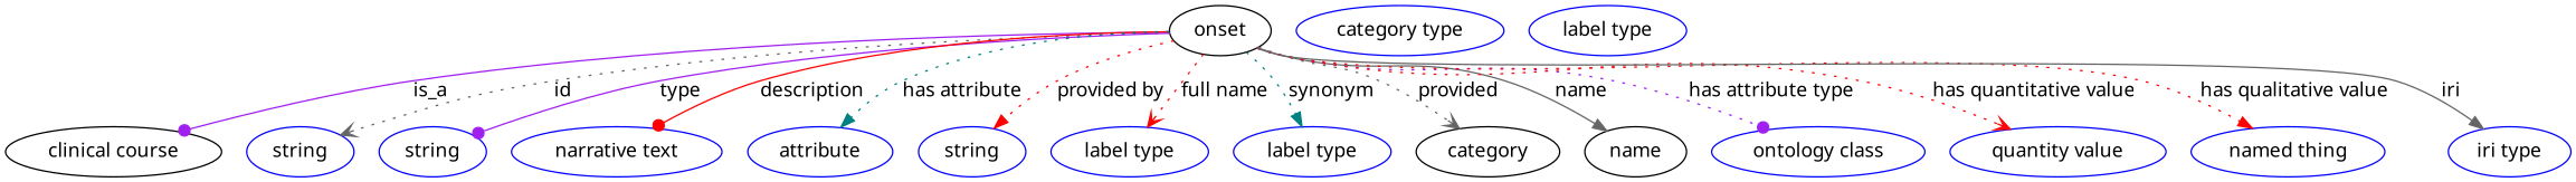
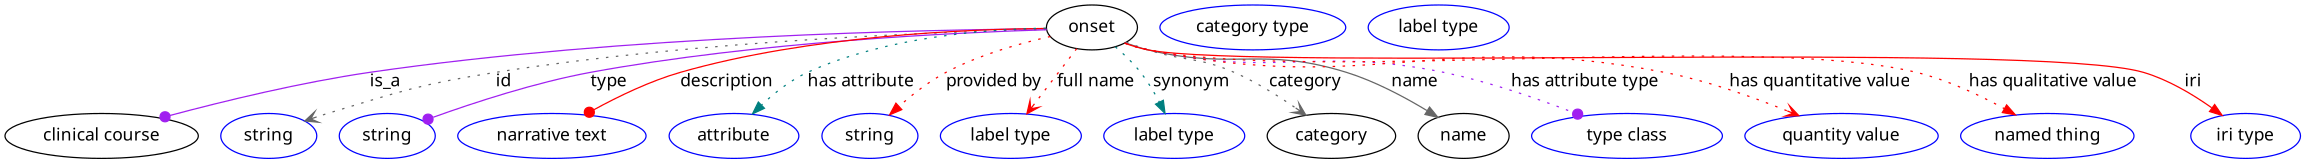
  digraph {
    fontname="Noto Sans"
    node [fontname="Noto Sans" color=blue]
    edge [arrowhead=normal color=red fontname="Noto Sans" style=dotted]
    n1 [height=0.5 label=onset width=1.011 color=""]
    "clinical course" [height=0.5 width=2.1484 color=""]
    n3 [height=0.5 label=string width=1.0652]
    n4 [height=0.5 label=string width=1.0652]
    n5 [height=0.5 label="narrative text" width=2.0943]
    n6 [height=0.5 label=attribute width=1.4443]
    n7 [height=0.5 label=string width=1.0652]
    n8 [height=0.5 label="label type" width=1.5707]
    n9 [height=0.5 label="label type" width=1.5707]
    category [height=0.5 width=1.4263 color=""]
    name [height=0.5 width=1.011 color=""]
-   n12 [height=0.5 label="ontology class" width=2.1304]
+   n12 [height=0.5 label="type class" width=2.1304]
    n13 [height=0.5 label="quantity value" width=2.1484]
    n14 [height=0.5 label="named thing" width=1.9318]
    n15 [height=0.5 label="iri type" width=1.2277]
    n16 [height=0.5 label="category type" width=2.0762]
    n17 [height=0.5 label="label type" width=1.5707]
    n1 -> "clinical course" [arrowhead=dot color=purple label=is_a style=solid]
    n1 -> n3 [arrowhead=vee color=gray40 label=id]
    n1 -> n4 [arrowhead=dot color=purple label=type style=solid]
    n1 -> n5 [arrowhead=dot label=description style=solid]
    n1 -> n6 [color=teal label="has attribute"]
    n1 -> n7 [label="provided by"]
    n1 -> n8 [arrowhead=vee label="full name"]
    n1 -> n9 [color=teal label=synonym]
-   n1 -> category [arrowhead=vee color=gray40 label=provided]
+   n1 -> category [arrowhead=vee color=gray40 label=category]
    n1 -> name [color=gray40 label=name style=solid]
    n1 -> n12 [arrowhead=dot color=purple label="has attribute type"]
    n1 -> n13 [arrowhead=vee label="has quantitative value"]
    n1 -> n14 [label="has qualitative value"]
-   n1 -> n15 [color=gray40 label=iri style=solid]
+   n1 -> n15 [label=iri style=solid]
  }
